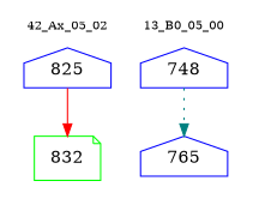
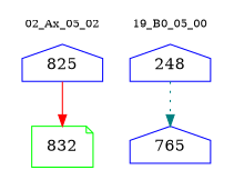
  digraph {
    node [color=blue shape=house]
    n1 [label=825]
    n2 [color=green label=832 shape=note]
-   n3 [label=748]
+   n3 [label=248]
    n4 [label=765]
    subgraph cluster_1 {
      color=white
      fontsize=10
-     label="42_Ax_05_02"
+     label="02_Ax_05_02"
      n1
      n2
    }
    subgraph cluster_2 {
      color=white
      fontsize=10
-     label="13_B0_05_00"
+     label="19_B0_05_00"
      n3
      n4
    }
    n1 -> n2 [color=red style=solid]
    n3 -> n4 [color=teal style=dotted]
  }
